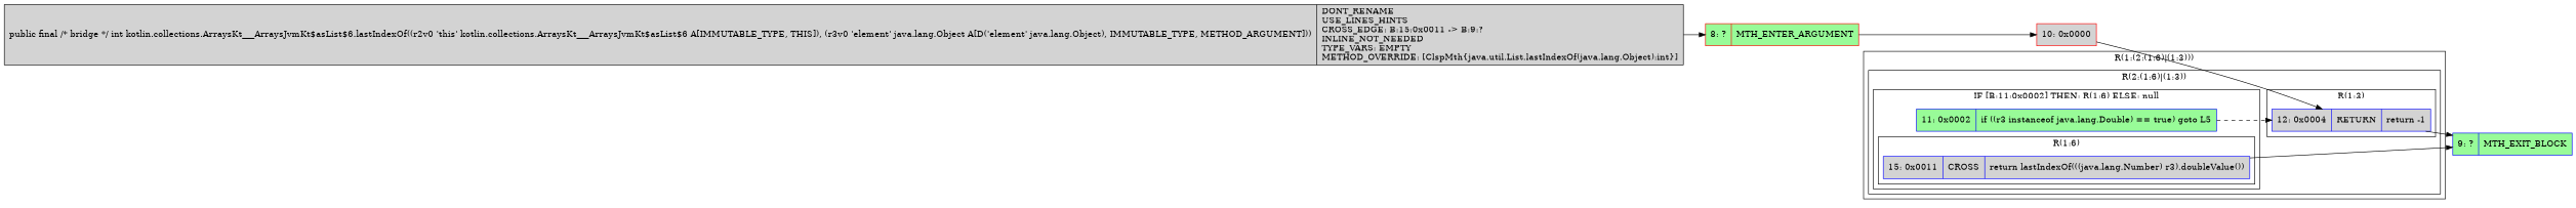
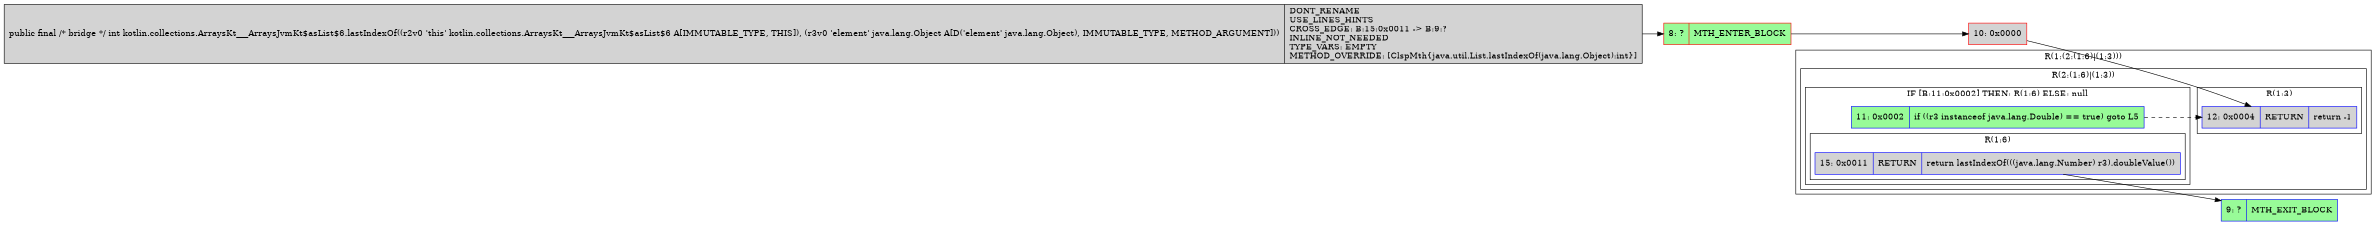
  digraph {
    rankdir=LR
    node [color=blue fillcolor=lightgrey shape=record style=filled]
-   n1 [label="{15\:\ 0x0011|CROSS\l|return lastIndexOf(((java.lang.Number) r3).doubleValue())\l}"]
+   n1 [label="{15\:\ 0x0011|RETURN\l|return lastIndexOf(((java.lang.Number) r3).doubleValue())\l}"]
    n2 [fillcolor=palegreen label="{11\:\ 0x0002|if ((r3 instanceof java.lang.Double) == true) goto L5\l}"]
    n3 [label="{12\:\ 0x0004|RETURN\l|return \-1\l}"]
    n4 [fillcolor=palegreen label="{9\:\ ?|MTH_EXIT_BLOCK\l}"]
-   n5 [color=red fillcolor=palegreen label="{8\:\ ?|MTH_ENTER_ARGUMENT\l}"]
+   n5 [color=red fillcolor=palegreen label="{8\:\ ?|MTH_ENTER_BLOCK\l}"]
    n6 [color=red label="{10\:\ 0x0000}"]
    n7 [label="{public final \/* bridge *\/ int kotlin.collections.ArraysKt___ArraysJvmKt$asList$6.lastIndexOf((r2v0 'this' kotlin.collections.ArraysKt___ArraysJvmKt$asList$6 A[IMMUTABLE_TYPE, THIS]), (r3v0 'element' java.lang.Object A[D('element' java.lang.Object), IMMUTABLE_TYPE, METHOD_ARGUMENT]))  | DONT_RENAME\lUSE_LINES_HINTS\lCROSS_EDGE: B:15:0x0011 \-\> B:9:?\lINLINE_NOT_NEEDED\lTYPE_VARS: EMPTY\lMETHOD_OVERRIDE: [ClspMth\{java.util.List.lastIndexOf(java.lang.Object):int\}]\l}" color=""]
    subgraph cluster_1 {
      label="R(1:(2:(1:6)|(1:3)))"
      subgraph cluster_2 {
        label="R(2:(1:6)|(1:3))"
        subgraph cluster_3 {
          label="IF [B:11:0x0002] THEN: R(1:6) ELSE: null"
          n2
          subgraph cluster_4 {
            label="R(1:6)"
            n1
          }
        }
        subgraph cluster_5 {
          label="R(1:3)"
          n3
        }
      }
    }
    n1 -> n4
    n2 -> n3 [style=dashed]
-   n3 -> n4
    n5 -> n6
    n6 -> n3
    n7 -> n5
  }
